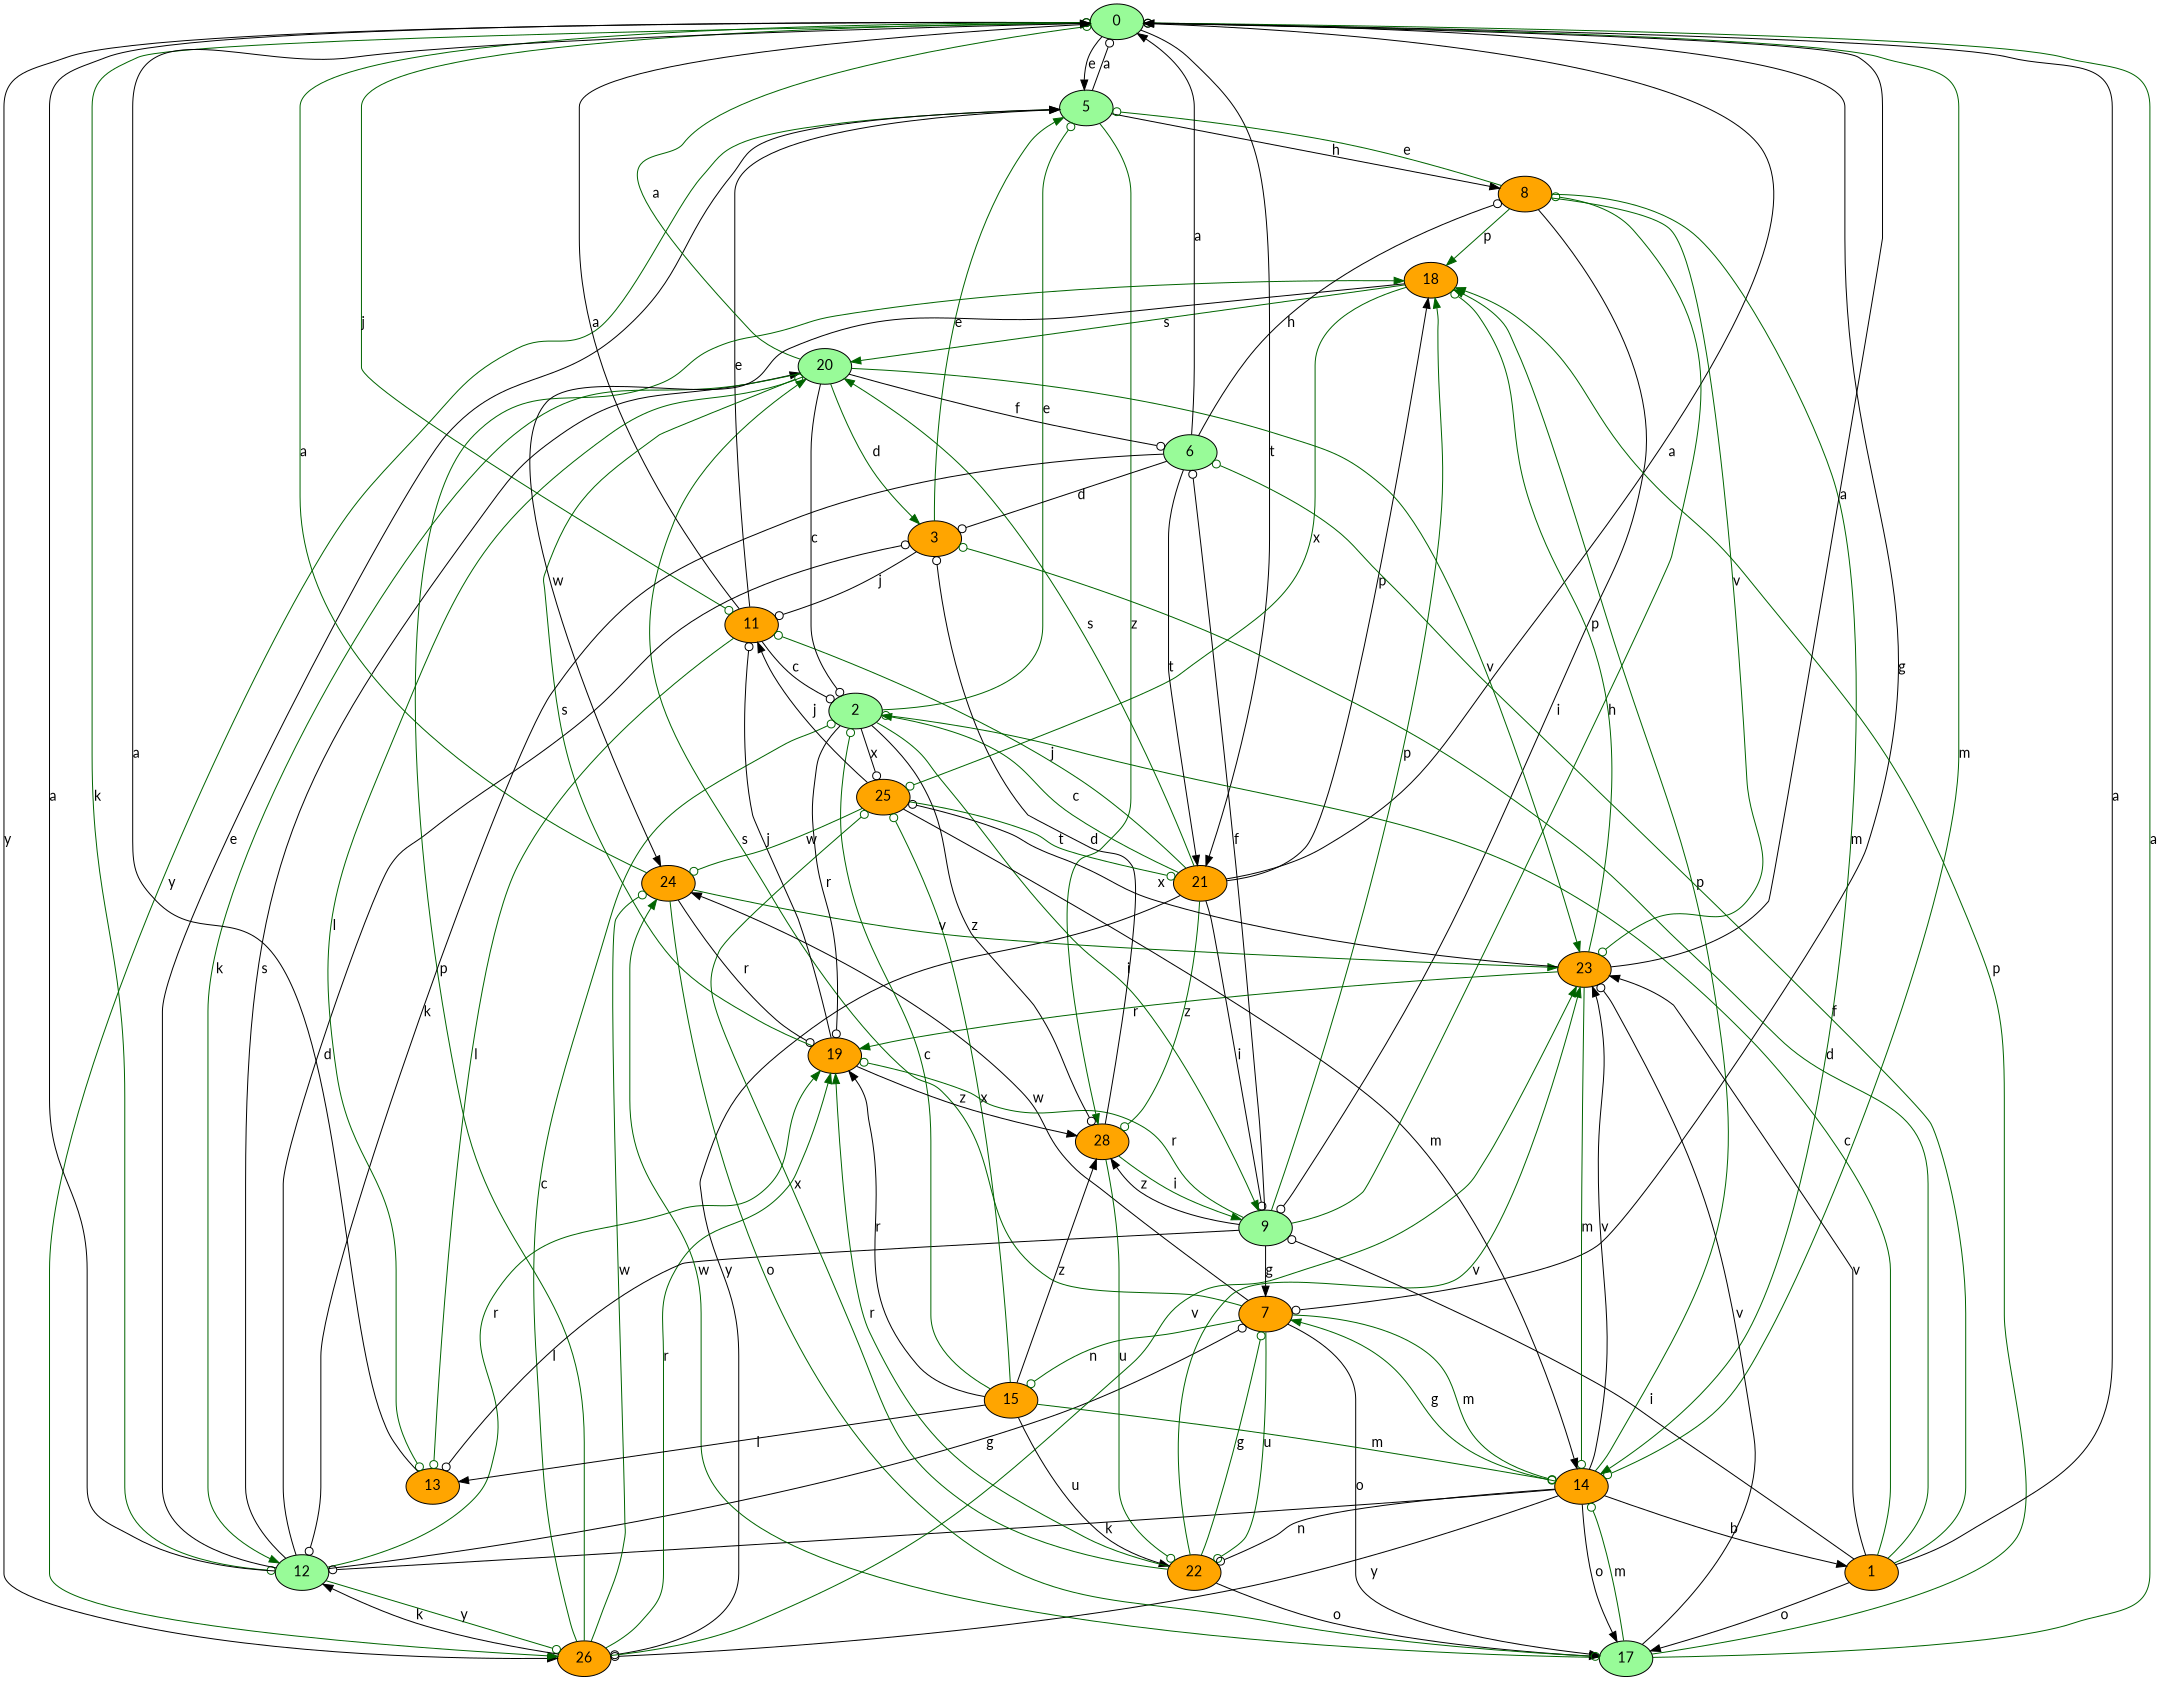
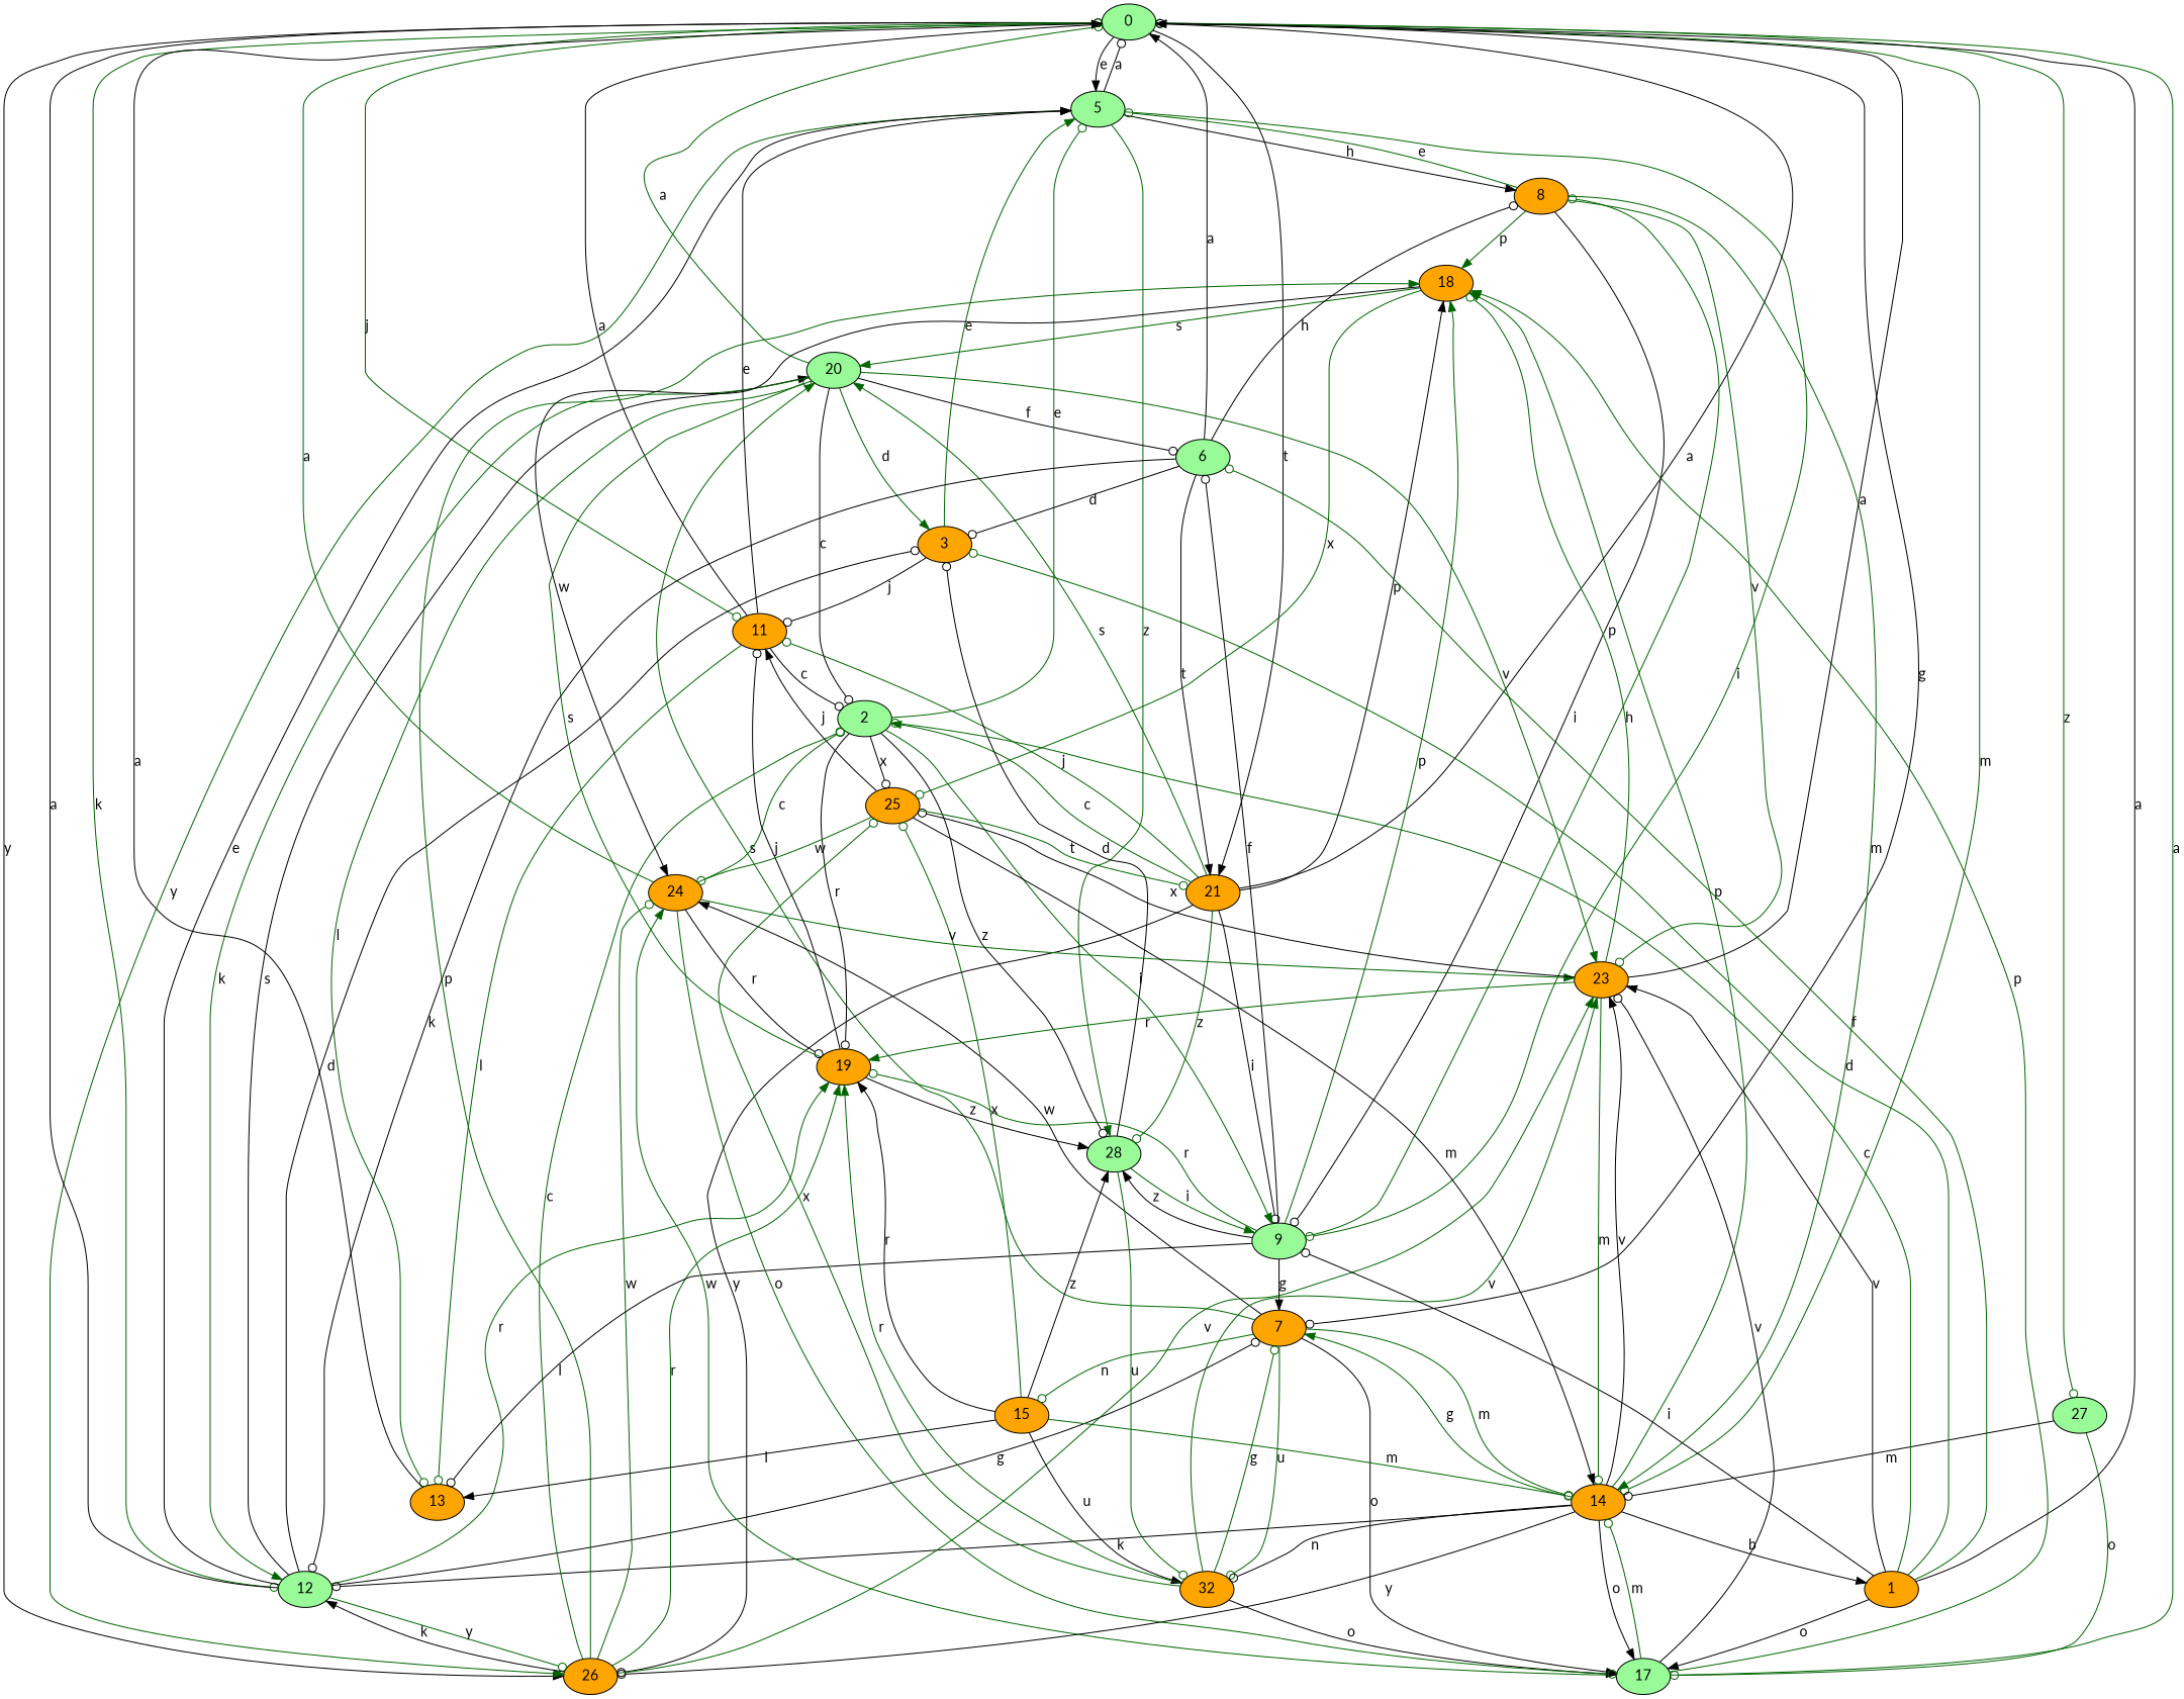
  strict digraph {
    fontname=Lato
    node [fillcolor=orange fontname=Lato style=filled]
    edge [arrowhead=odot color=darkgreen fontname=Lato]
    0 [fillcolor=palegreen]
    5 [fillcolor=palegreen]
    7
    11
    12 [fillcolor=palegreen]
    14
    21
    26
+   27 [fillcolor=palegreen]
    9 [fillcolor=palegreen]
-   28
+   28 [fillcolor=palegreen]
    8
    17 [fillcolor=palegreen]
    15
    20 [fillcolor=palegreen]
-   22
+   22 [label=32]
    24
    2 [fillcolor=palegreen]
    13
    3
    19
    1
    23
    18
    6 [fillcolor=palegreen]
    25
    0 -> 5 [arrowhead=normal color=black label=e]
    0 -> 7 [color=black label=g]
    0 -> 11 [label=j]
    0 -> 12 [label=k]
    0 -> 14 [label=m]
    0 -> 21 [arrowhead=normal color=black label=t]
    0 -> 26 [arrowhead=normal color=black label=y]
+   0 -> 27 [label=z]
    5 -> 0 [color=black label=a]
    5 -> 26 [arrowhead=normal label=y]
+   5 -> 9 [label=i]
    5 -> 28 [arrowhead=normal label=z]
    5 -> 8 [arrowhead=normal color=black label=h]
    7 -> 14 [label=m]
    7 -> 17 [arrowhead=normal color=black label=o]
    7 -> 15 [label=n]
    7 -> 20 [arrowhead=normal label=s]
    7 -> 22 [label=u]
    7 -> 24 [arrowhead=normal color=black label=w]
    11 -> 0 [arrowhead=normal color=black label=a]
    11 -> 5 [arrowhead=normal color=black label=e]
    11 -> 2 [color=black label=c]
    11 -> 13 [label=l]
    12 -> 0 [color=black label=a]
    12 -> 5 [arrowhead=normal color=black label=e]
    12 -> 7 [color=black label=g]
    12 -> 26 [label=y]
    12 -> 20 [arrowhead=normal color=black label=s]
    12 -> 3 [color=black label=d]
    12 -> 19 [arrowhead=normal label=r]
    14 -> 7 [arrowhead=normal label=g]
    14 -> 12 [color=black label=k]
    14 -> 26 [color=black label=y]
    14 -> 17 [arrowhead=normal color=black label=o]
    14 -> 22 [color=black label=n]
    14 -> 1 [arrowhead=normal color=black label=b]
    14 -> 23 [arrowhead=normal color=black label=v]
    14 -> 18 [arrowhead=normal label=p]
    21 -> 0 [arrowhead=normal color=black label=a]
    21 -> 11 [label=j]
    21 -> 26 [color=black label=y]
    21 -> 9 [color=black label=i]
    21 -> 28 [label=z]
    21 -> 20 [arrowhead=normal label=s]
    21 -> 2 [arrowhead=normal label=c]
    21 -> 18 [arrowhead=normal color=black label=p]
    26 -> 12 [arrowhead=normal color=black label=k]
    26 -> 24 [label=w]
    26 -> 2 [label=c]
    26 -> 19 [arrowhead=normal label=r]
    26 -> 23 [arrowhead=normal label=v]
    26 -> 18 [arrowhead=normal label=p]
+   27 -> 14 [color=black label=m]
+   27 -> 17 [label=o]
    9 -> 7 [arrowhead=normal color=black label=g]
    9 -> 28 [arrowhead=normal color=black label=z]
    9 -> 8 [label=h]
    9 -> 13 [color=black label=l]
    9 -> 19 [label=r]
    9 -> 18 [arrowhead=normal label=p]
    9 -> 6 [color=black label=f]
    28 -> 9 [arrowhead=normal label=i]
    28 -> 22 [label=u]
    28 -> 3 [color=black label=d]
    8 -> 5 [label=e]
    8 -> 14 [arrowhead=normal label=m]
    8 -> 9 [color=black label=i]
    8 -> 23 [label=v]
    8 -> 18 [arrowhead=normal label=p]
    17 -> 0 [label=a]
    17 -> 14 [label=m]
    17 -> 24 [arrowhead=normal label=w]
    17 -> 23 [color=black label=v]
    17 -> 18 [arrowhead=normal label=p]
    15 -> 14 [label=m]
    15 -> 28 [arrowhead=normal color=black label=z]
    15 -> 22 [arrowhead=normal color=black label=u]
    15 -> 13 [arrowhead=normal color=black label=l]
    15 -> 19 [arrowhead=normal color=black label=r]
    15 -> 25 [label=x]
    20 -> 0 [label=a]
    20 -> 12 [arrowhead=normal label=k]
    20 -> 2 [color=black label=c]
    20 -> 13 [label=l]
    20 -> 3 [arrowhead=normal label=d]
    20 -> 23 [arrowhead=normal label=v]
    20 -> 6 [color=black label=f]
    22 -> 7 [label=g]
    22 -> 17 [arrowhead=normal color=black label=o]
    22 -> 19 [arrowhead=normal label=r]
    22 -> 23 [arrowhead=normal label=v]
    22 -> 25 [label=x]
    24 -> 0 [label=a]
    24 -> 17 [label=o]
-   15 -> 2 [label=c]
+   24 -> 2 [label=c]
    24 -> 19 [color=black label=r]
    24 -> 23 [arrowhead=normal label=v]
    2 -> 5 [label=e]
    2 -> 9 [arrowhead=normal label=i]
    2 -> 28 [color=black label=z]
    2 -> 19 [color=black label=r]
    2 -> 25 [color=black label=x]
    13 -> 0 [arrowhead=normal color=black label=a]
    3 -> 5 [arrowhead=normal label=e]
    3 -> 11 [color=black label=j]
    19 -> 11 [color=black label=j]
    19 -> 28 [arrowhead=normal color=black label=z]
    19 -> 20 [label=s]
    1 -> 0 [arrowhead=normal color=black label=a]
    1 -> 9 [color=black label=i]
    1 -> 17 [arrowhead=normal color=black label=o]
    1 -> 2 [label=c]
    1 -> 3 [label=d]
    1 -> 23 [arrowhead=normal color=black label=v]
    1 -> 6 [label=f]
    23 -> 0 [color=black label=a]
    23 -> 14 [label=m]
    23 -> 19 [arrowhead=normal label=r]
    23 -> 18 [label=p]
    23 -> 25 [color=black label=x]
    18 -> 20 [arrowhead=normal label=s]
    18 -> 24 [arrowhead=normal color=black label=w]
    18 -> 25 [label=x]
    6 -> 0 [arrowhead=normal color=black label=a]
    6 -> 12 [color=black label=k]
    6 -> 21 [arrowhead=normal color=black label=t]
    6 -> 8 [color=black label=h]
    6 -> 3 [color=black label=d]
    25 -> 11 [arrowhead=normal color=black label=j]
    25 -> 14 [arrowhead=normal color=black label=m]
    25 -> 21 [label=t]
    25 -> 24 [label=w]
  }
